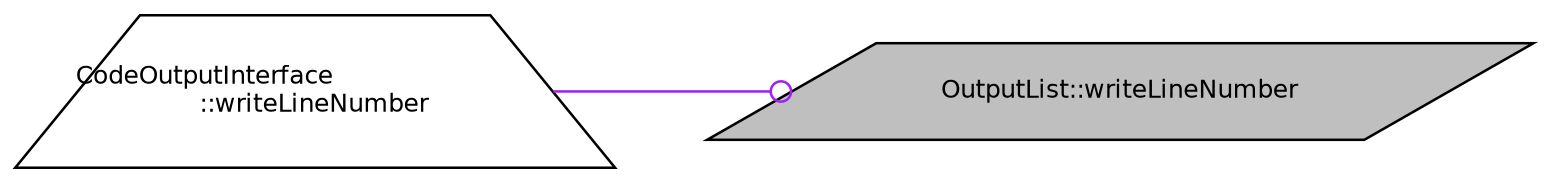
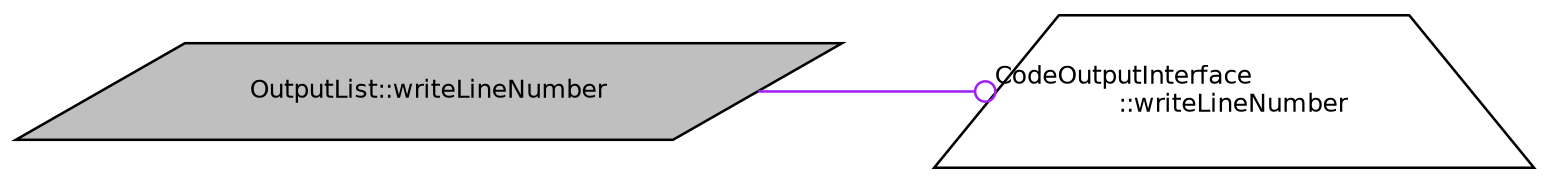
  digraph {
    rankdir=LR
    node [color=black fontname=Helvetica fontsize=10 style=filled]
    n1 [fillcolor=grey75 fontcolor=black height=0.2 label="OutputList::writeLineNumber" shape=parallelogram width=0.4]
    n2 [fillcolor=white height=0.2 label="CodeOutputInterface\l::writeLineNumber" shape=trapezium width=0.4]
-   n2 -> n1 [color=purple fontname=Helvetica fontsize=10 labelfontname=Helvetica labelfontsize=10 style=solid arrowhead=odot]
+   n1 -> n2 [color=purple fontname=Helvetica fontsize=10 labelfontname=Helvetica labelfontsize=10 style=solid arrowhead=odot]
  }
